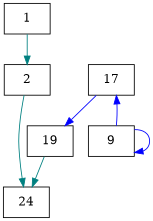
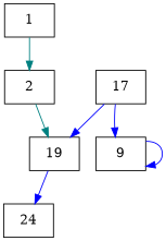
  digraph {
    node [shape=box]
    edge [color=teal]
    n1 [label=1]
    n2 [label=2]
    n3 [label=19]
    n4 [label=9]
    n5 [label=17]
    n6 [label=24]
    n1 -> n2
-   n2 -> n6
-   n3 -> n6
+   n2 -> n3
+   n3 -> n6 [color=blue]
    n4 -> n4 [color=blue]
-   n4 -> n5 [color=blue]
+   n5 -> n4 [color=blue]
    n5 -> n3 [color=blue]
  }
